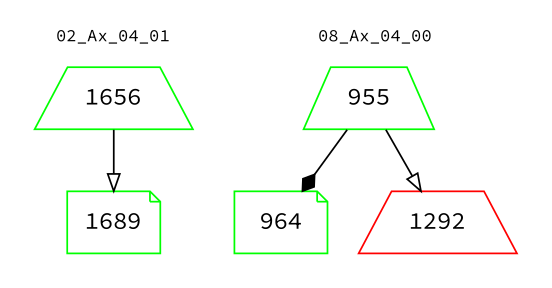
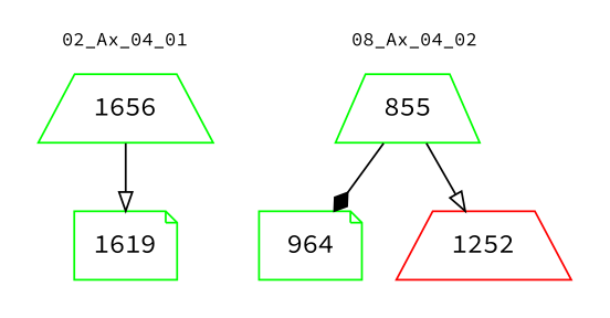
  digraph {
    fontname="Source Code Pro"
    node [color=green fontname="Source Code Pro" shape=trapezium]
    edge [arrowhead=onormal color=black fontname="Source Code Pro"]
    n1 [label=1656]
-   n2 [label=1689 shape=note]
-   n3 [label=955]
+   n2 [label=1619 shape=note]
+   n3 [label=855]
    n4 [label=964 shape=note]
-   n5 [color=red label=1292]
+   n5 [color=red label=1252]
    subgraph cluster_1 {
      color=white
      fontsize=10
      label="02_Ax_04_01"
      n1
      n2
    }
    subgraph cluster_2 {
      color=white
      fontsize=10
-     label="08_Ax_04_00"
+     label="08_Ax_04_02"
      n3
      n4
      n5
    }
    n1 -> n2
    n3 -> n4 [arrowhead=diamond]
    n3 -> n5
  }
